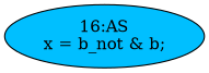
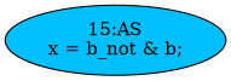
  strict digraph {
-   n1 [ast="<pyverilog.vparser.ast.Assign object at 0x7fd48b3a4890>" def_var="['x']" fillcolor=deepskyblue label="16:AS\nx = b_not & b;" statements="[]" style=filled typ=Assign use_var="['b_not', 'b']"]
+   n1 [ast="<pyverilog.vparser.ast.Assign object at 0x7fd48b3a4890>" def_var="['x']" fillcolor=deepskyblue label="15:AS\nx = b_not & b;" statements="[]" style=filled typ=Assign use_var="['b_not', 'b']"]
  }
